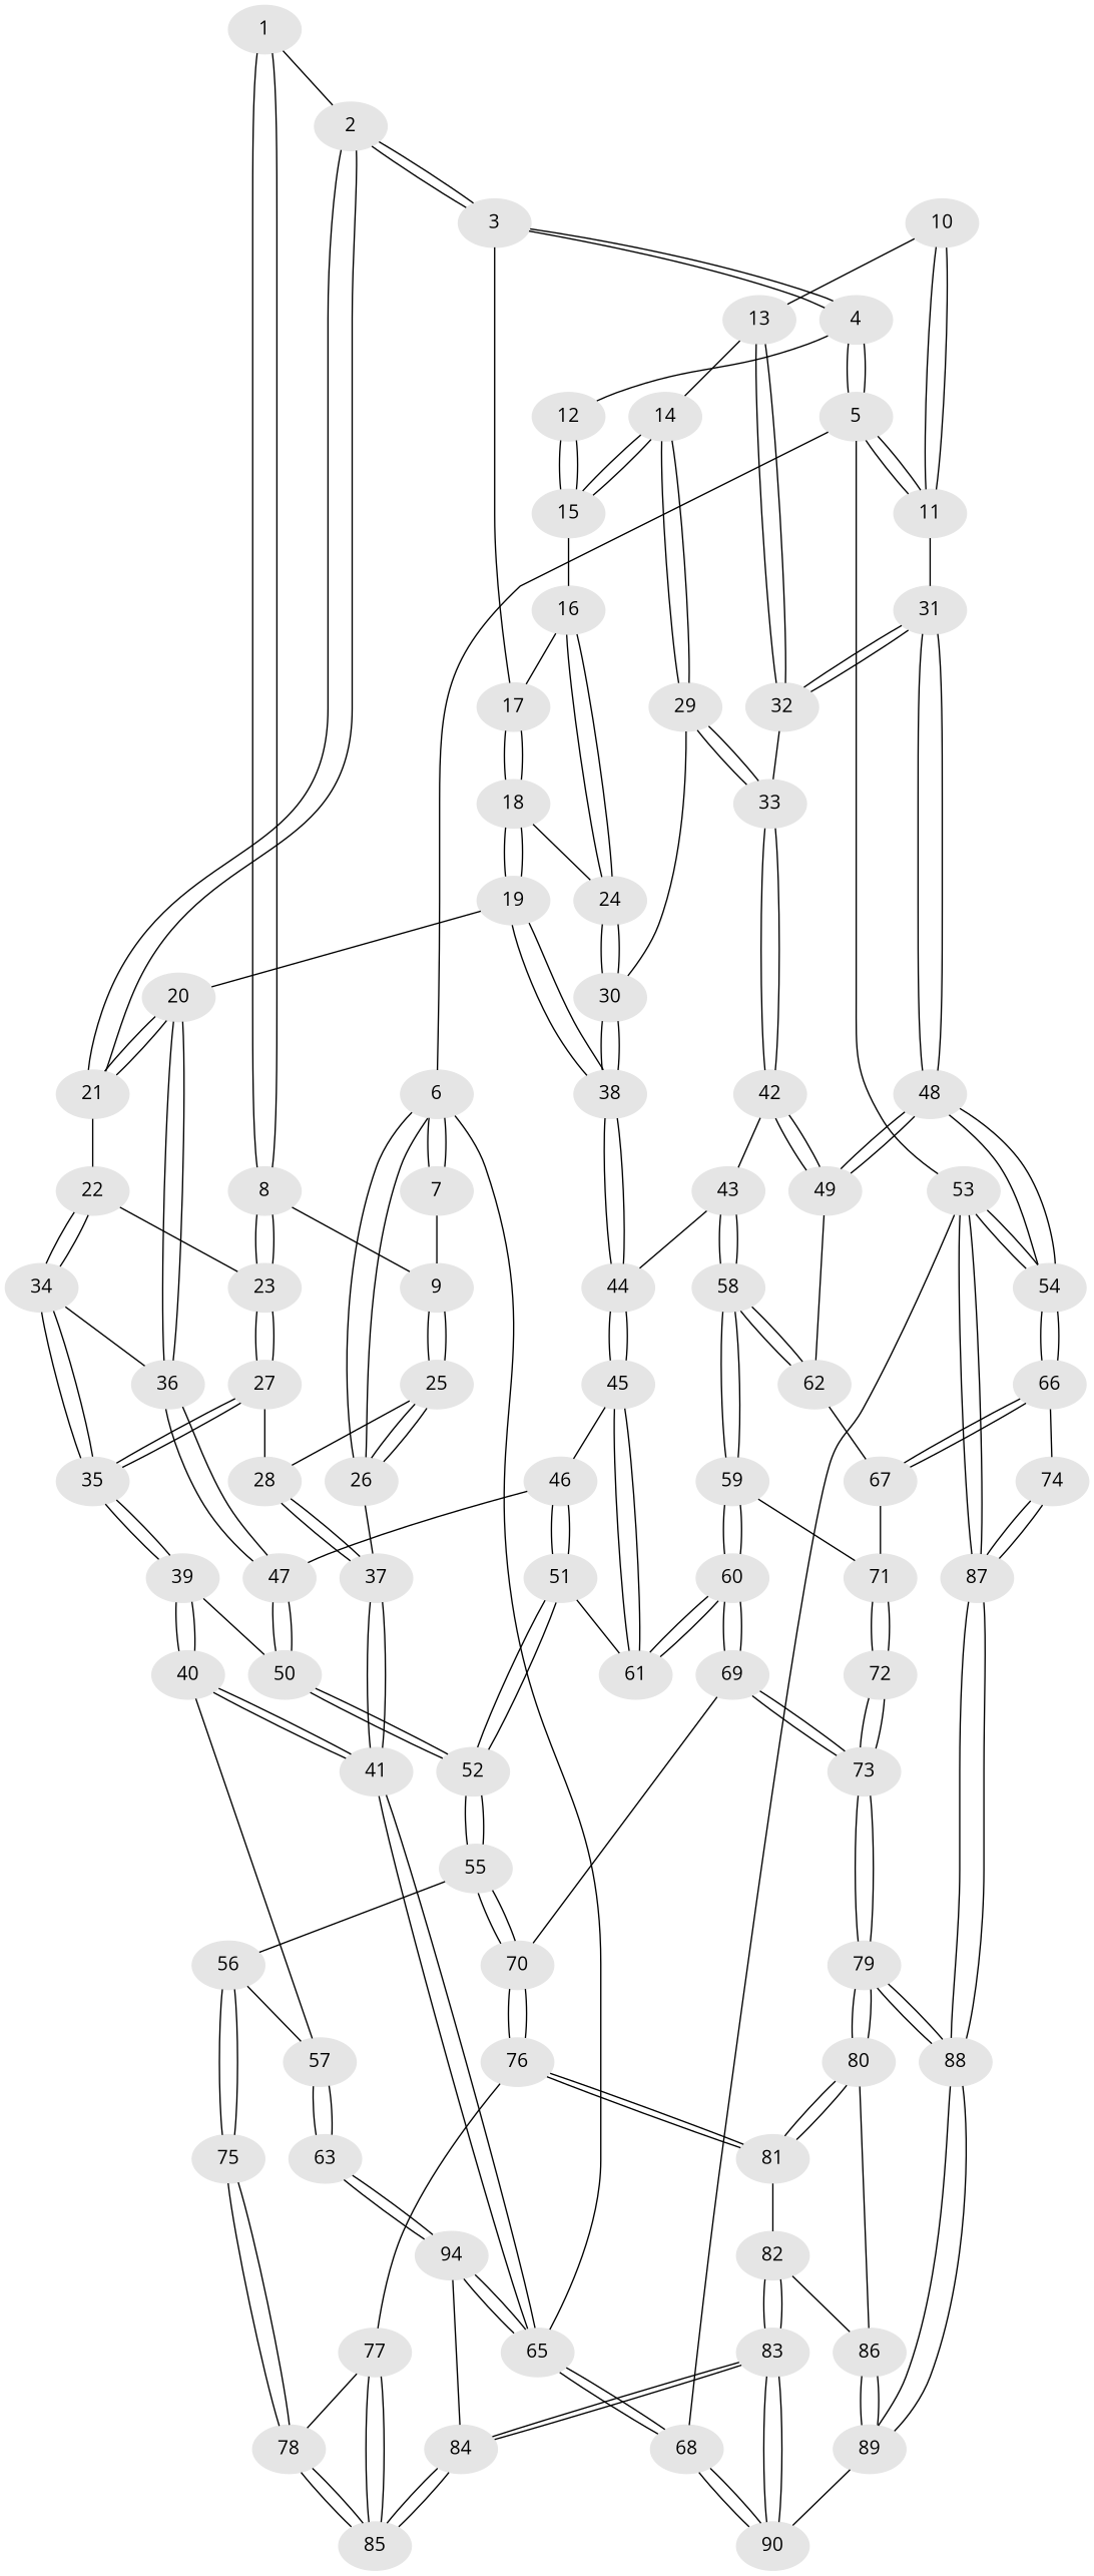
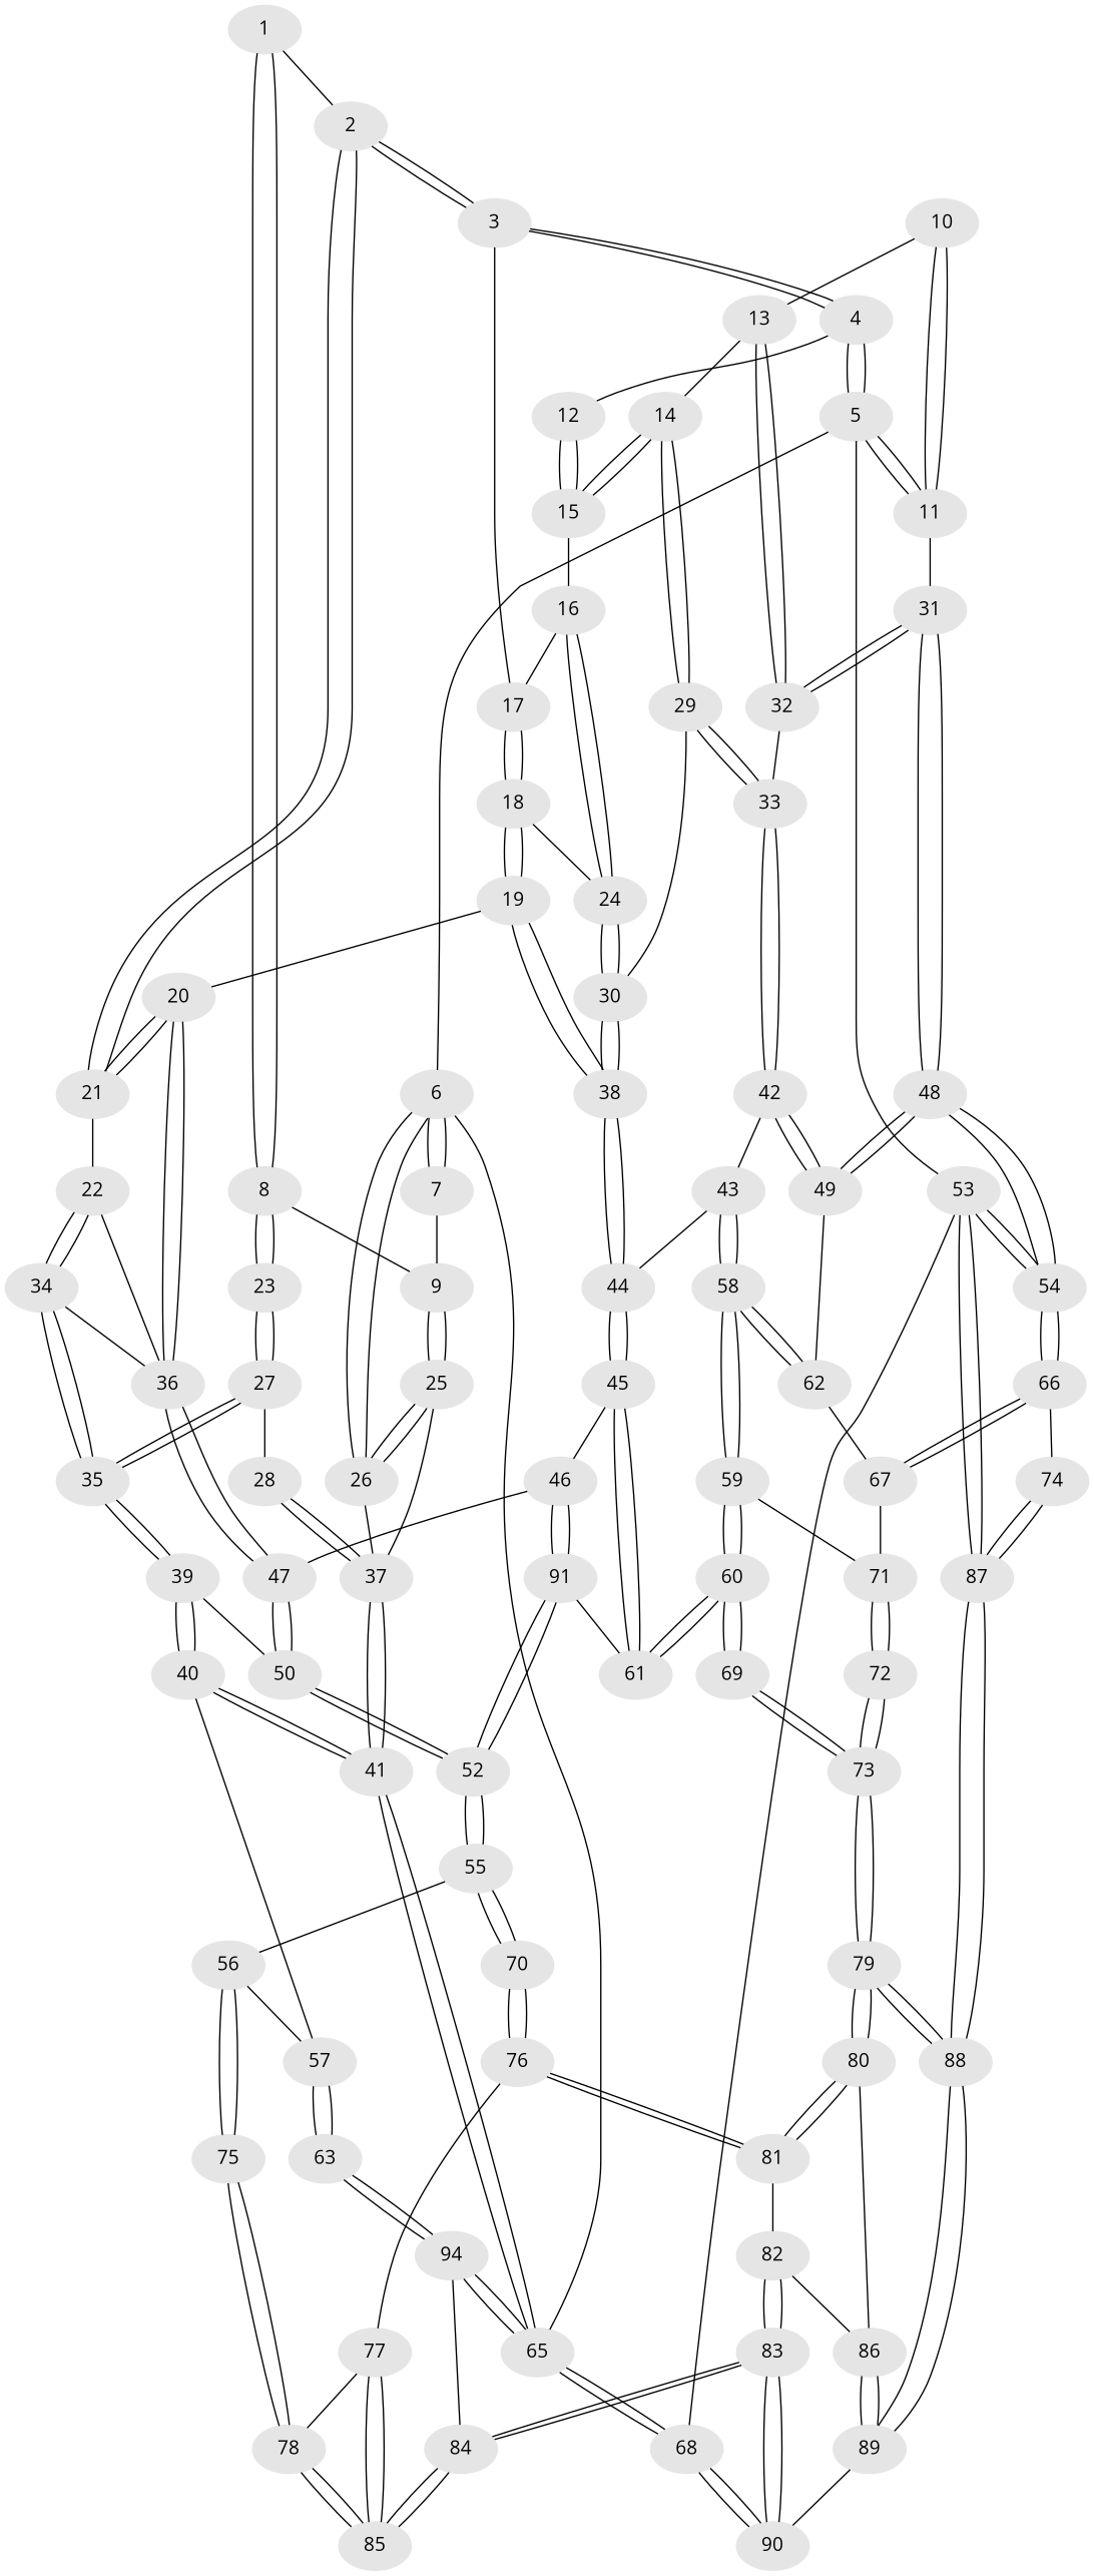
  graph {
    fontname="Open Sans"
    node [color=gray90 fontname="Open Sans" style=filled]
    edge [fontname="Open Sans"]
    1
    2
    8
    3
    21
    9
    23
    4
    17
    22
    5
    12
    18
    6
    11
    53
    15
    7
    26
    65
    31
    68
    54
    87
    37
    90
    25
    27
    28
    10
    13
    14
    32
    48
    16
    29
    33
    30
    24
    19
    20
    38
    36
    44
    47
    34
    35
    41
    39
    42
    49
    43
    40
    50
    45
    57
    52
    63
    58
    62
    59
    46
    61
-   51
+   51 [label=91]
    66
    67
    55
    56
    70
    88
    74
    75
    76
    78
    n75 [label=94]
    60
    71
    69
    72
    73
    84
    85
    79
    77
    81
    80
    82
    86
    89
    83
    1 -- 2
    1 -- 8
    1 -- 8
    2 -- 3
    2 -- 3
    2 -- 21
    2 -- 21
    8 -- 9
    8 -- 23
    8 -- 23
    3 -- 4
    3 -- 4
    3 -- 17
    21 -- 22
    9 -- 25
    9 -- 25
    23 -- 27
    23 -- 27
    4 -- 5
    4 -- 5
    4 -- 12
    17 -- 18
    17 -- 18
-   22 -- 23
+   22 -- 36
    22 -- 34
    22 -- 34
    5 -- 6
    5 -- 11
    5 -- 11
    5 -- 53
    12 -- 15
    12 -- 15
    18 -- 24
    18 -- 19
    18 -- 19
    6 -- 7
    6 -- 7
    6 -- 26
    6 -- 26
    6 -- 65
    11 -- 31
    53 -- 68
    53 -- 54
    53 -- 54
    53 -- 87
    53 -- 87
    15 -- 16
    7 -- 9
    26 -- 37
    65 -- 68
    65 -- 68
    31 -- 32
    31 -- 32
    31 -- 48
    31 -- 48
    68 -- 90
    68 -- 90
    54 -- 66
    54 -- 66
    87 -- 88
    87 -- 88
    37 -- 41
    37 -- 41
    25 -- 26
    25 -- 26
-   25 -- 28
+   25 -- 37
    27 -- 28
    27 -- 35
    27 -- 35
    28 -- 37
    28 -- 37
    10 -- 11
    10 -- 11
    10 -- 13
    13 -- 14
    13 -- 32
    13 -- 32
    14 -- 15
    14 -- 15
    14 -- 29
    14 -- 29
    32 -- 33
    48 -- 54
    48 -- 54
    48 -- 49
    48 -- 49
    16 -- 17
    16 -- 24
    16 -- 24
    29 -- 33
    29 -- 33
    29 -- 30
    33 -- 42
    33 -- 42
    30 -- 38
    30 -- 38
    24 -- 30
    24 -- 30
    19 -- 20
    19 -- 38
    19 -- 38
    20 -- 21
    20 -- 21
    20 -- 36
    20 -- 36
    38 -- 44
    38 -- 44
    36 -- 47
    36 -- 47
    44 -- 45
    44 -- 45
    47 -- 50
    47 -- 50
    34 -- 36
    34 -- 35
    34 -- 35
    35 -- 39
    35 -- 39
    41 -- 65
    41 -- 65
    39 -- 40
    39 -- 40
    39 -- 50
    42 -- 49
    42 -- 49
    42 -- 43
    49 -- 62
    43 -- 44
    43 -- 58
    43 -- 58
    40 -- 41
    40 -- 41
    40 -- 57
    50 -- 52
    50 -- 52
    45 -- 46
    45 -- 61
    45 -- 61
    57 -- 63
    57 -- 63
    52 -- 55
    52 -- 55
    63 -- n75
    63 -- n75
    58 -- 62
    58 -- 62
    58 -- 59
    58 -- 59
    62 -- 67
    59 -- 60
    59 -- 60
    59 -- 71
    46 -- 47
    46 -- 51
    46 -- 51
    51 -- 52
    51 -- 52
    51 -- 61
    66 -- 67
    66 -- 67
    66 -- 74
    67 -- 71
    55 -- 56
    55 -- 70
    55 -- 70
    56 -- 57
    56 -- 75
    56 -- 75
    70 -- 76
    70 -- 76
    88 -- 89
    88 -- 89
    74 -- 87
    74 -- 87
    75 -- 78
    75 -- 78
    76 -- 77
    76 -- 81
    76 -- 81
    78 -- 85
    78 -- 85
    n75 -- 65
    n75 -- 65
    n75 -- 84
    60 -- 61
    60 -- 61
    60 -- 69
    60 -- 69
    71 -- 72
    71 -- 72
-   69 -- 70
    69 -- 73
    69 -- 73
    72 -- 73
    72 -- 73
    73 -- 79
    73 -- 79
    84 -- 85
    84 -- 85
    79 -- 88
    79 -- 88
    79 -- 80
    79 -- 80
    77 -- 78
    77 -- 85
    77 -- 85
    81 -- 82
    80 -- 81
    80 -- 81
    80 -- 86
    82 -- 86
    82 -- 83
    82 -- 83
    86 -- 89
    86 -- 89
    89 -- 90
    83 -- 90
    83 -- 90
    83 -- 84
    83 -- 84
  }
